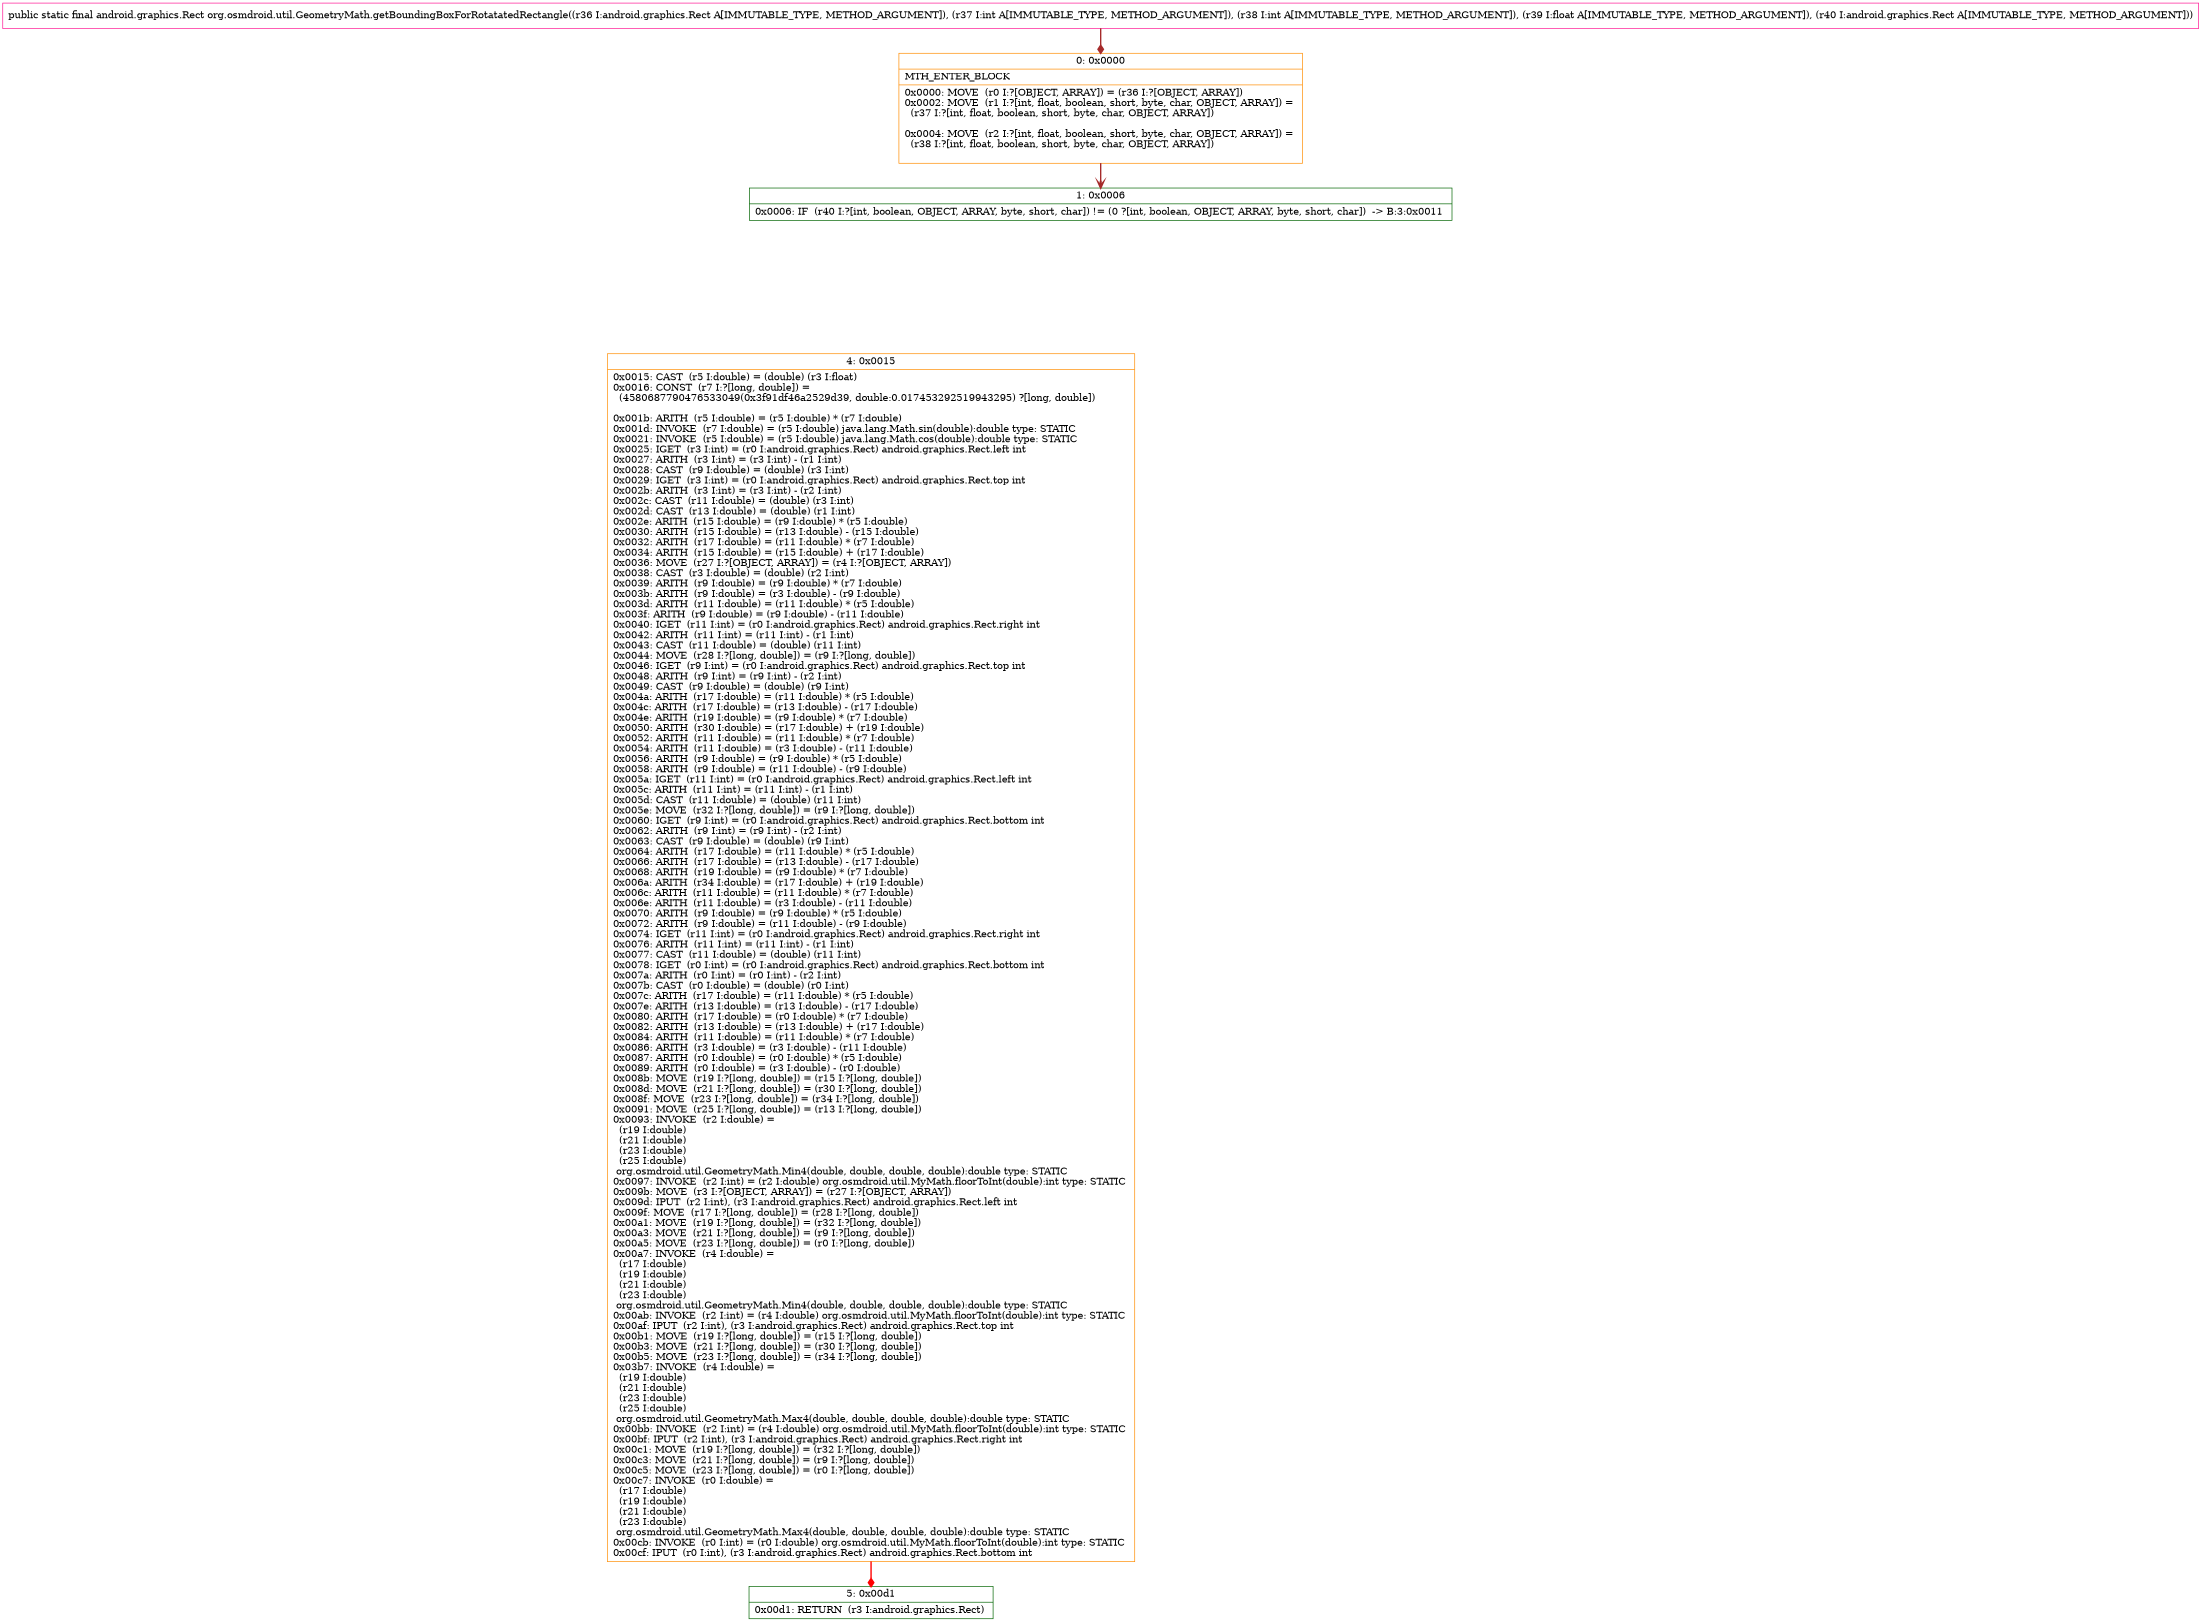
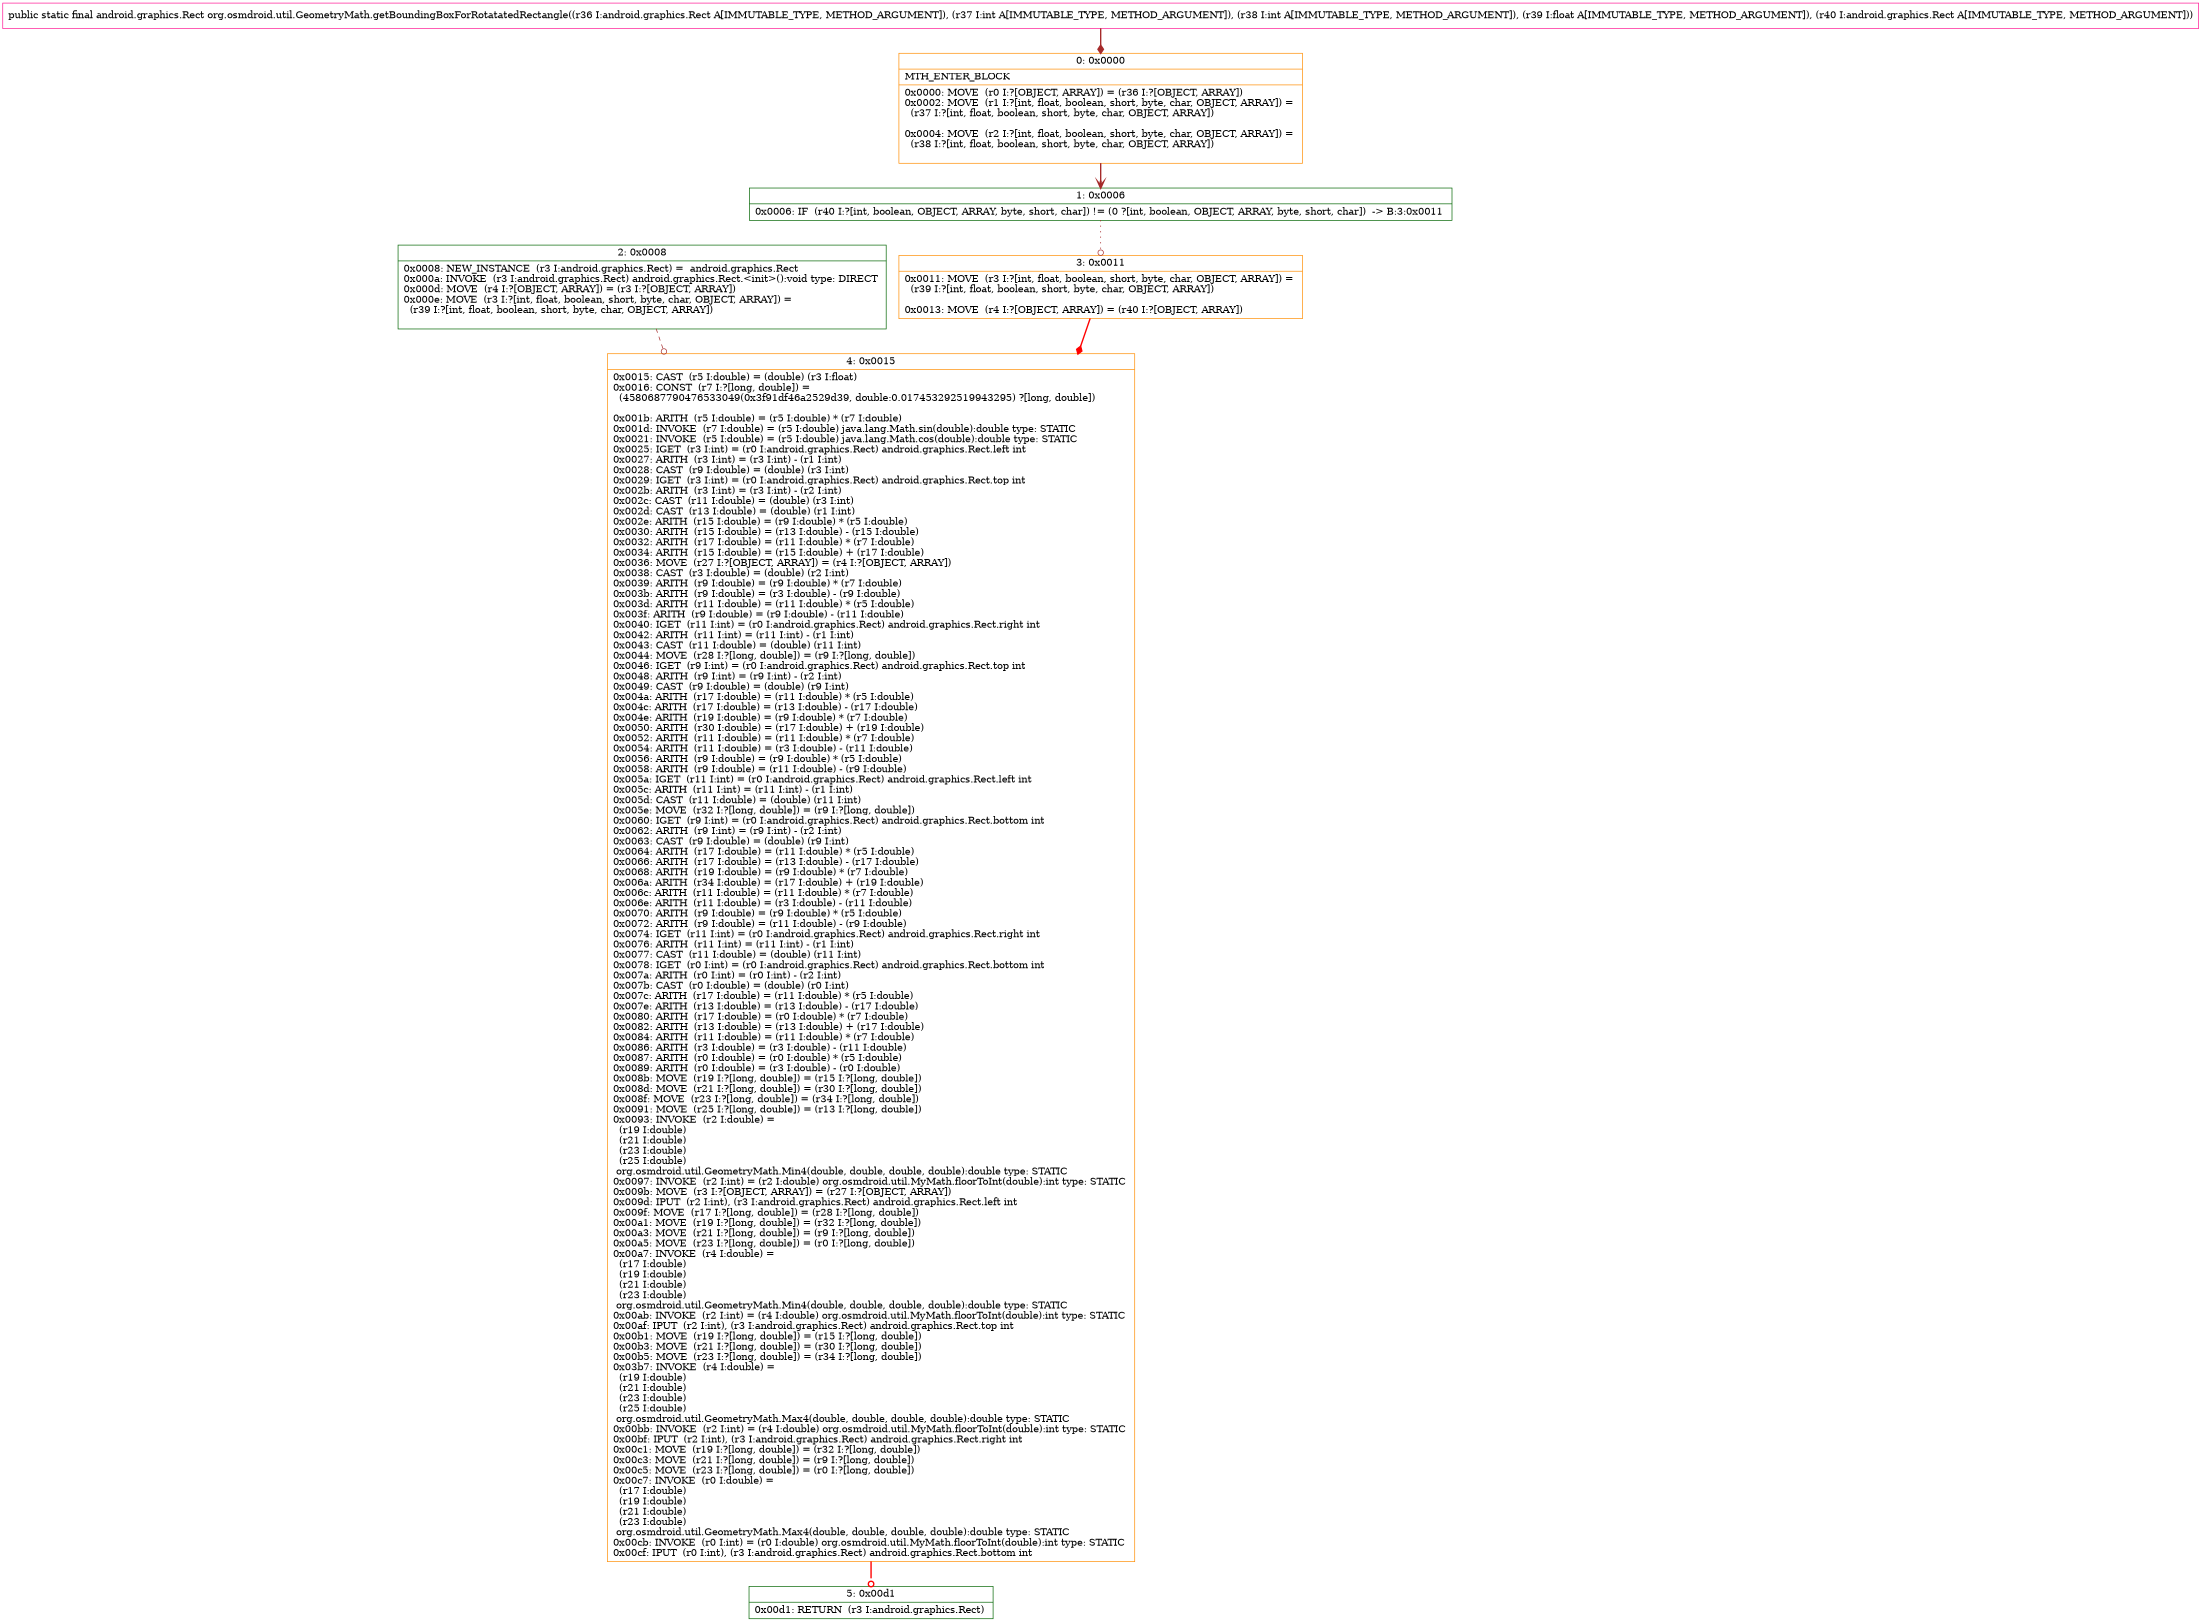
  digraph {
    node [color=darkorange shape=record]
    edge [arrowhead=diamond color=brown style=bold]
    n1 [label="{0\:\ 0x0000|MTH_ENTER_BLOCK\l|0x0000: MOVE  (r0 I:?[OBJECT, ARRAY]) = (r36 I:?[OBJECT, ARRAY]) \l0x0002: MOVE  (r1 I:?[int, float, boolean, short, byte, char, OBJECT, ARRAY]) = \l  (r37 I:?[int, float, boolean, short, byte, char, OBJECT, ARRAY])\l \l0x0004: MOVE  (r2 I:?[int, float, boolean, short, byte, char, OBJECT, ARRAY]) = \l  (r38 I:?[int, float, boolean, short, byte, char, OBJECT, ARRAY])\l \l}"]
    n2 [color=darkgreen label="{1\:\ 0x0006|0x0006: IF  (r40 I:?[int, boolean, OBJECT, ARRAY, byte, short, char]) != (0 ?[int, boolean, OBJECT, ARRAY, byte, short, char])  \-\> B:3:0x0011 \l}"]
+   n3 [label="{3\:\ 0x0011|0x0011: MOVE  (r3 I:?[int, float, boolean, short, byte, char, OBJECT, ARRAY]) = \l  (r39 I:?[int, float, boolean, short, byte, char, OBJECT, ARRAY])\l \l0x0013: MOVE  (r4 I:?[OBJECT, ARRAY]) = (r40 I:?[OBJECT, ARRAY]) \l}"]
+   n4 [color=darkgreen label="{2\:\ 0x0008|0x0008: NEW_INSTANCE  (r3 I:android.graphics.Rect) =  android.graphics.Rect \l0x000a: INVOKE  (r3 I:android.graphics.Rect) android.graphics.Rect.\<init\>():void type: DIRECT \l0x000d: MOVE  (r4 I:?[OBJECT, ARRAY]) = (r3 I:?[OBJECT, ARRAY]) \l0x000e: MOVE  (r3 I:?[int, float, boolean, short, byte, char, OBJECT, ARRAY]) = \l  (r39 I:?[int, float, boolean, short, byte, char, OBJECT, ARRAY])\l \l}"]
    n5 [label="{4\:\ 0x0015|0x0015: CAST  (r5 I:double) = (double) (r3 I:float) \l0x0016: CONST  (r7 I:?[long, double]) = \l  (4580687790476533049(0x3f91df46a2529d39, double:0.017453292519943295) ?[long, double])\l \l0x001b: ARITH  (r5 I:double) = (r5 I:double) * (r7 I:double) \l0x001d: INVOKE  (r7 I:double) = (r5 I:double) java.lang.Math.sin(double):double type: STATIC \l0x0021: INVOKE  (r5 I:double) = (r5 I:double) java.lang.Math.cos(double):double type: STATIC \l0x0025: IGET  (r3 I:int) = (r0 I:android.graphics.Rect) android.graphics.Rect.left int \l0x0027: ARITH  (r3 I:int) = (r3 I:int) \- (r1 I:int) \l0x0028: CAST  (r9 I:double) = (double) (r3 I:int) \l0x0029: IGET  (r3 I:int) = (r0 I:android.graphics.Rect) android.graphics.Rect.top int \l0x002b: ARITH  (r3 I:int) = (r3 I:int) \- (r2 I:int) \l0x002c: CAST  (r11 I:double) = (double) (r3 I:int) \l0x002d: CAST  (r13 I:double) = (double) (r1 I:int) \l0x002e: ARITH  (r15 I:double) = (r9 I:double) * (r5 I:double) \l0x0030: ARITH  (r15 I:double) = (r13 I:double) \- (r15 I:double) \l0x0032: ARITH  (r17 I:double) = (r11 I:double) * (r7 I:double) \l0x0034: ARITH  (r15 I:double) = (r15 I:double) + (r17 I:double) \l0x0036: MOVE  (r27 I:?[OBJECT, ARRAY]) = (r4 I:?[OBJECT, ARRAY]) \l0x0038: CAST  (r3 I:double) = (double) (r2 I:int) \l0x0039: ARITH  (r9 I:double) = (r9 I:double) * (r7 I:double) \l0x003b: ARITH  (r9 I:double) = (r3 I:double) \- (r9 I:double) \l0x003d: ARITH  (r11 I:double) = (r11 I:double) * (r5 I:double) \l0x003f: ARITH  (r9 I:double) = (r9 I:double) \- (r11 I:double) \l0x0040: IGET  (r11 I:int) = (r0 I:android.graphics.Rect) android.graphics.Rect.right int \l0x0042: ARITH  (r11 I:int) = (r11 I:int) \- (r1 I:int) \l0x0043: CAST  (r11 I:double) = (double) (r11 I:int) \l0x0044: MOVE  (r28 I:?[long, double]) = (r9 I:?[long, double]) \l0x0046: IGET  (r9 I:int) = (r0 I:android.graphics.Rect) android.graphics.Rect.top int \l0x0048: ARITH  (r9 I:int) = (r9 I:int) \- (r2 I:int) \l0x0049: CAST  (r9 I:double) = (double) (r9 I:int) \l0x004a: ARITH  (r17 I:double) = (r11 I:double) * (r5 I:double) \l0x004c: ARITH  (r17 I:double) = (r13 I:double) \- (r17 I:double) \l0x004e: ARITH  (r19 I:double) = (r9 I:double) * (r7 I:double) \l0x0050: ARITH  (r30 I:double) = (r17 I:double) + (r19 I:double) \l0x0052: ARITH  (r11 I:double) = (r11 I:double) * (r7 I:double) \l0x0054: ARITH  (r11 I:double) = (r3 I:double) \- (r11 I:double) \l0x0056: ARITH  (r9 I:double) = (r9 I:double) * (r5 I:double) \l0x0058: ARITH  (r9 I:double) = (r11 I:double) \- (r9 I:double) \l0x005a: IGET  (r11 I:int) = (r0 I:android.graphics.Rect) android.graphics.Rect.left int \l0x005c: ARITH  (r11 I:int) = (r11 I:int) \- (r1 I:int) \l0x005d: CAST  (r11 I:double) = (double) (r11 I:int) \l0x005e: MOVE  (r32 I:?[long, double]) = (r9 I:?[long, double]) \l0x0060: IGET  (r9 I:int) = (r0 I:android.graphics.Rect) android.graphics.Rect.bottom int \l0x0062: ARITH  (r9 I:int) = (r9 I:int) \- (r2 I:int) \l0x0063: CAST  (r9 I:double) = (double) (r9 I:int) \l0x0064: ARITH  (r17 I:double) = (r11 I:double) * (r5 I:double) \l0x0066: ARITH  (r17 I:double) = (r13 I:double) \- (r17 I:double) \l0x0068: ARITH  (r19 I:double) = (r9 I:double) * (r7 I:double) \l0x006a: ARITH  (r34 I:double) = (r17 I:double) + (r19 I:double) \l0x006c: ARITH  (r11 I:double) = (r11 I:double) * (r7 I:double) \l0x006e: ARITH  (r11 I:double) = (r3 I:double) \- (r11 I:double) \l0x0070: ARITH  (r9 I:double) = (r9 I:double) * (r5 I:double) \l0x0072: ARITH  (r9 I:double) = (r11 I:double) \- (r9 I:double) \l0x0074: IGET  (r11 I:int) = (r0 I:android.graphics.Rect) android.graphics.Rect.right int \l0x0076: ARITH  (r11 I:int) = (r11 I:int) \- (r1 I:int) \l0x0077: CAST  (r11 I:double) = (double) (r11 I:int) \l0x0078: IGET  (r0 I:int) = (r0 I:android.graphics.Rect) android.graphics.Rect.bottom int \l0x007a: ARITH  (r0 I:int) = (r0 I:int) \- (r2 I:int) \l0x007b: CAST  (r0 I:double) = (double) (r0 I:int) \l0x007c: ARITH  (r17 I:double) = (r11 I:double) * (r5 I:double) \l0x007e: ARITH  (r13 I:double) = (r13 I:double) \- (r17 I:double) \l0x0080: ARITH  (r17 I:double) = (r0 I:double) * (r7 I:double) \l0x0082: ARITH  (r13 I:double) = (r13 I:double) + (r17 I:double) \l0x0084: ARITH  (r11 I:double) = (r11 I:double) * (r7 I:double) \l0x0086: ARITH  (r3 I:double) = (r3 I:double) \- (r11 I:double) \l0x0087: ARITH  (r0 I:double) = (r0 I:double) * (r5 I:double) \l0x0089: ARITH  (r0 I:double) = (r3 I:double) \- (r0 I:double) \l0x008b: MOVE  (r19 I:?[long, double]) = (r15 I:?[long, double]) \l0x008d: MOVE  (r21 I:?[long, double]) = (r30 I:?[long, double]) \l0x008f: MOVE  (r23 I:?[long, double]) = (r34 I:?[long, double]) \l0x0091: MOVE  (r25 I:?[long, double]) = (r13 I:?[long, double]) \l0x0093: INVOKE  (r2 I:double) = \l  (r19 I:double)\l  (r21 I:double)\l  (r23 I:double)\l  (r25 I:double)\l org.osmdroid.util.GeometryMath.Min4(double, double, double, double):double type: STATIC \l0x0097: INVOKE  (r2 I:int) = (r2 I:double) org.osmdroid.util.MyMath.floorToInt(double):int type: STATIC \l0x009b: MOVE  (r3 I:?[OBJECT, ARRAY]) = (r27 I:?[OBJECT, ARRAY]) \l0x009d: IPUT  (r2 I:int), (r3 I:android.graphics.Rect) android.graphics.Rect.left int \l0x009f: MOVE  (r17 I:?[long, double]) = (r28 I:?[long, double]) \l0x00a1: MOVE  (r19 I:?[long, double]) = (r32 I:?[long, double]) \l0x00a3: MOVE  (r21 I:?[long, double]) = (r9 I:?[long, double]) \l0x00a5: MOVE  (r23 I:?[long, double]) = (r0 I:?[long, double]) \l0x00a7: INVOKE  (r4 I:double) = \l  (r17 I:double)\l  (r19 I:double)\l  (r21 I:double)\l  (r23 I:double)\l org.osmdroid.util.GeometryMath.Min4(double, double, double, double):double type: STATIC \l0x00ab: INVOKE  (r2 I:int) = (r4 I:double) org.osmdroid.util.MyMath.floorToInt(double):int type: STATIC \l0x00af: IPUT  (r2 I:int), (r3 I:android.graphics.Rect) android.graphics.Rect.top int \l0x00b1: MOVE  (r19 I:?[long, double]) = (r15 I:?[long, double]) \l0x00b3: MOVE  (r21 I:?[long, double]) = (r30 I:?[long, double]) \l0x00b5: MOVE  (r23 I:?[long, double]) = (r34 I:?[long, double]) \l0x03b7: INVOKE  (r4 I:double) = \l  (r19 I:double)\l  (r21 I:double)\l  (r23 I:double)\l  (r25 I:double)\l org.osmdroid.util.GeometryMath.Max4(double, double, double, double):double type: STATIC \l0x00bb: INVOKE  (r2 I:int) = (r4 I:double) org.osmdroid.util.MyMath.floorToInt(double):int type: STATIC \l0x00bf: IPUT  (r2 I:int), (r3 I:android.graphics.Rect) android.graphics.Rect.right int \l0x00c1: MOVE  (r19 I:?[long, double]) = (r32 I:?[long, double]) \l0x00c3: MOVE  (r21 I:?[long, double]) = (r9 I:?[long, double]) \l0x00c5: MOVE  (r23 I:?[long, double]) = (r0 I:?[long, double]) \l0x00c7: INVOKE  (r0 I:double) = \l  (r17 I:double)\l  (r19 I:double)\l  (r21 I:double)\l  (r23 I:double)\l org.osmdroid.util.GeometryMath.Max4(double, double, double, double):double type: STATIC \l0x00cb: INVOKE  (r0 I:int) = (r0 I:double) org.osmdroid.util.MyMath.floorToInt(double):int type: STATIC \l0x00cf: IPUT  (r0 I:int), (r3 I:android.graphics.Rect) android.graphics.Rect.bottom int \l}"]
    n6 [color=darkgreen label="{5\:\ 0x00d1|0x00d1: RETURN  (r3 I:android.graphics.Rect) \l}"]
    n7 [color=deeppink label="{public static final android.graphics.Rect org.osmdroid.util.GeometryMath.getBoundingBoxForRotatatedRectangle((r36 I:android.graphics.Rect A[IMMUTABLE_TYPE, METHOD_ARGUMENT]), (r37 I:int A[IMMUTABLE_TYPE, METHOD_ARGUMENT]), (r38 I:int A[IMMUTABLE_TYPE, METHOD_ARGUMENT]), (r39 I:float A[IMMUTABLE_TYPE, METHOD_ARGUMENT]), (r40 I:android.graphics.Rect A[IMMUTABLE_TYPE, METHOD_ARGUMENT])) }"]
    n1 -> n2 [arrowhead=vee]
-   n5 -> n6 [color=red]
+   n2 -> n3 [arrowhead=odot style=dotted]
+   n3 -> n5 [color=red]
+   n4 -> n5 [arrowhead=odot style=dashed]
+   n5 -> n6 [arrowhead=odot color=red]
    n7 -> n1
  }
